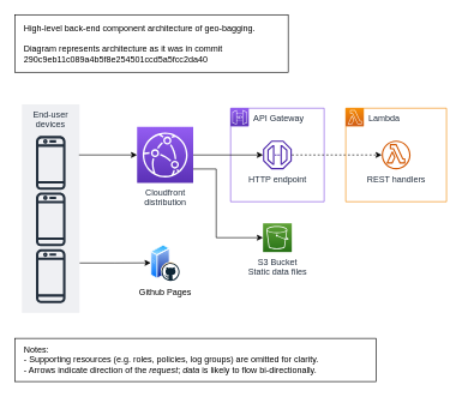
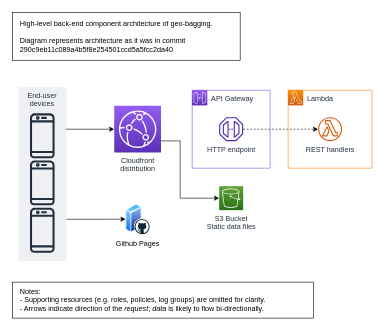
  <mxCell id="0" />
  <mxCell id="1" parent="0" />
  <mxCell id="2" value="" style="group" vertex="1" connectable="0" parent="1"><mxGeometry x="30" y="144.5" width="80" height="290" as="geometry" /></mxCell>
  <mxCell id="3" value="End-user devices" style="fillColor=#EFF0F3;strokeColor=none;dashed=0;verticalAlign=top;fontStyle=0;fontColor=#232F3D;whiteSpace=wrap;html=1;" vertex="1" parent="2"><mxGeometry width="80" height="290" as="geometry" /></mxCell>
  <mxCell id="4" value="" style="sketch=0;outlineConnect=0;fontColor=#232F3E;gradientColor=none;fillColor=#232F3D;strokeColor=none;dashed=0;verticalLabelPosition=bottom;verticalAlign=top;align=center;html=1;fontSize=12;fontStyle=0;aspect=fixed;pointerEvents=1;shape=mxgraph.aws4.mobile_client;points=[[1,0.25,0,0,0],[1,0.5,0,0,0],[1,0.75,0,0,0]];" vertex="1" parent="2"><mxGeometry x="19.5" y="42.5" width="41" height="78" as="geometry" /></mxCell>
  <mxCell id="5" value="" style="sketch=0;outlineConnect=0;fontColor=#232F3E;gradientColor=none;fillColor=#232F3D;strokeColor=none;dashed=0;verticalLabelPosition=bottom;verticalAlign=top;align=center;html=1;fontSize=12;fontStyle=0;aspect=fixed;pointerEvents=1;shape=mxgraph.aws4.mobile_client;points=[[1,0.25,0,0,0],[1,0.5,0,0,0],[1,0.75,0,0,0]];" vertex="1" parent="2"><mxGeometry x="19.5" y="121" width="41" height="78" as="geometry" /></mxCell>
  <mxCell id="6" value="" style="sketch=0;outlineConnect=0;fontColor=#232F3E;gradientColor=none;fillColor=#232F3D;strokeColor=none;dashed=0;verticalLabelPosition=bottom;verticalAlign=top;align=center;html=1;fontSize=12;fontStyle=0;aspect=fixed;pointerEvents=1;shape=mxgraph.aws4.mobile_client;points=[[1,0.25,0,0,0],[1,0.5,0,0,0],[1,0.75,0,0,0]];" vertex="1" parent="2"><mxGeometry x="19.5" y="200" width="41" height="78" as="geometry" /></mxCell>
  <mxCell id="7" value="API Gateway" style="points=[[0,0],[0.25,0],[0.5,0],[0.75,0],[1,0],[1,0.25],[1,0.5],[1,0.75],[1,1],[0.75,1],[0.5,1],[0.25,1],[0,1],[0,0.75],[0,0.5],[0,0.25]];outlineConnect=0;gradientColor=none;html=1;whiteSpace=wrap;fontSize=12;fontStyle=0;container=1;pointerEvents=0;collapsible=0;recursiveResize=0;shape=mxgraph.aws4.group;grIcon=mxgraph.aws4.group_aws_cloud_alt;strokeColor=#8552e2;fillColor=none;verticalAlign=top;align=left;spacingLeft=30;fontColor=#232F3E;dashed=0;" parent="1" vertex="1"><mxGeometry x="320" y="150" width="130" height="130" as="geometry" /></mxCell>
  <mxCell id="8" value="HTTP endpoint" style="sketch=0;outlineConnect=0;fontColor=#232F3E;gradientColor=none;fillColor=#4D27AA;strokeColor=none;dashed=0;verticalLabelPosition=bottom;verticalAlign=top;align=center;html=1;fontSize=12;fontStyle=0;aspect=fixed;pointerEvents=1;shape=mxgraph.aws4.endpoint;" parent="7" vertex="1"><mxGeometry x="45" y="45" width="40" height="40" as="geometry" /></mxCell>
  <mxCell id="9" value="" style="sketch=0;points=[[0,0,0],[0.25,0,0],[0.5,0,0],[0.75,0,0],[1,0,0],[0,1,0],[0.25,1,0],[0.5,1,0],[0.75,1,0],[1,1,0],[0,0.25,0],[0,0.5,0],[0,0.75,0],[1,0.25,0],[1,0.5,0],[1,0.75,0]];outlineConnect=0;fontColor=#232F3E;gradientColor=#945DF2;gradientDirection=north;fillColor=#5A30B5;strokeColor=#ffffff;dashed=0;verticalLabelPosition=bottom;verticalAlign=top;align=center;html=1;fontSize=12;fontStyle=0;aspect=fixed;shape=mxgraph.aws4.resourceIcon;resIcon=mxgraph.aws4.api_gateway;" parent="7" vertex="1"><mxGeometry width="25" height="25" as="geometry" /></mxCell>
- <mxCell id="10" style="edgeStyle=orthogonalEdgeStyle;rounded=0;orthogonalLoop=1;jettySize=auto;html=1;" edge="1" parent="1" source="12" target="8"><mxGeometry relative="1" as="geometry" /></mxCell>
  <mxCell id="11" style="edgeStyle=orthogonalEdgeStyle;rounded=0;orthogonalLoop=1;jettySize=auto;html=1;exitX=1;exitY=0.75;exitDx=0;exitDy=0;exitPerimeter=0;entryX=0;entryY=0.5;entryDx=0;entryDy=0;entryPerimeter=0;" edge="1" parent="1" source="12" target="14"><mxGeometry relative="1" as="geometry"><Array as="points"><mxPoint x="300" y="235" /><mxPoint x="300" y="330" /></Array></mxGeometry></mxCell>
  <mxCell id="12" value="Cloudfront&lt;br&gt;distribution" style="sketch=0;points=[[0,0,0],[0.25,0,0],[0.5,0,0],[0.75,0,0],[1,0,0],[0,1,0],[0.25,1,0],[0.5,1,0],[0.75,1,0],[1,1,0],[0,0.25,0],[0,0.5,0],[0,0.75,0],[1,0.25,0],[1,0.5,0],[1,0.75,0]];outlineConnect=0;fontColor=#232F3E;gradientColor=#945DF2;gradientDirection=north;fillColor=#5A30B5;strokeColor=#ffffff;dashed=0;verticalLabelPosition=bottom;verticalAlign=top;align=center;html=1;fontSize=12;fontStyle=0;aspect=fixed;shape=mxgraph.aws4.resourceIcon;resIcon=mxgraph.aws4.cloudfront;" parent="1" vertex="1"><mxGeometry x="190" y="176" width="78" height="78" as="geometry" /></mxCell>
  <mxCell id="13" style="edgeStyle=orthogonalEdgeStyle;rounded=0;orthogonalLoop=1;jettySize=auto;html=1;dashed=1;" parent="1" source="8" target="22" edge="1"><mxGeometry relative="1" as="geometry" /></mxCell>
  <mxCell id="14" value="S3 Bucket&lt;br&gt;Static data files" style="sketch=0;points=[[0,0,0],[0.25,0,0],[0.5,0,0],[0.75,0,0],[1,0,0],[0,1,0],[0.25,1,0],[0.5,1,0],[0.75,1,0],[1,1,0],[0,0.25,0],[0,0.5,0],[0,0.75,0],[1,0.25,0],[1,0.5,0],[1,0.75,0]];outlineConnect=0;fontColor=#232F3E;gradientColor=#60A337;gradientDirection=north;fillColor=#277116;strokeColor=#ffffff;dashed=0;verticalLabelPosition=bottom;verticalAlign=top;align=center;html=1;fontSize=12;fontStyle=0;aspect=fixed;shape=mxgraph.aws4.resourceIcon;resIcon=mxgraph.aws4.s3;labelPosition=center;" parent="1" vertex="1"><mxGeometry x="365" y="310" width="40" height="40" as="geometry" /></mxCell>
  <mxCell id="15" value="High-level back-end component architecture of geo-bagging.&lt;br&gt;&lt;br&gt;Diagram represents architecture as it was in commit&lt;br style=&quot;border-color: var(--border-color);&quot;&gt;290c9eb11c089a4b5f8e254501ccd5a5fcc2da40" style="rounded=0;whiteSpace=wrap;html=1;align=left;spacing=3;spacingLeft=10;spacingBottom=10;spacingRight=10;spacingTop=10;" parent="1" vertex="1"><mxGeometry x="20" y="20" width="380" height="80" as="geometry" /></mxCell>
  <mxCell id="16" value="Notes:&lt;br&gt;- Supporting resources (e.g. roles, policies, log groups) are omitted for clarity.&lt;br&gt;- Arrows indicate direction of the &lt;i&gt;request&lt;/i&gt;; &lt;i&gt;data&lt;/i&gt; is likely to flow bi-directionally." style="rounded=0;whiteSpace=wrap;html=1;align=left;spacing=3;spacingLeft=10;spacingBottom=10;spacingRight=10;spacingTop=10;" parent="1" vertex="1"><mxGeometry x="20" y="470" width="502" height="60" as="geometry" /></mxCell>
  <mxCell id="17" value="" style="group" vertex="1" connectable="0" parent="1"><mxGeometry x="209" y="340" width="40" height="50" as="geometry" /></mxCell>
  <mxCell id="18" value="Github Pages" style="image;aspect=fixed;perimeter=ellipsePerimeter;html=1;align=center;shadow=0;dashed=0;spacingTop=3;image=img/lib/active_directory/web_server.svg;" vertex="1" parent="17"><mxGeometry width="40" height="50" as="geometry" /></mxCell>
  <mxCell id="19" value="" style="dashed=0;outlineConnect=0;html=1;align=center;labelPosition=center;verticalLabelPosition=bottom;verticalAlign=top;shape=mxgraph.weblogos.github" vertex="1" parent="17"><mxGeometry x="15" y="25" width="25" height="25" as="geometry" /></mxCell>
  <mxCell id="20" value="Lambda" style="points=[[0,0],[0.25,0],[0.5,0],[0.75,0],[1,0],[1,0.25],[1,0.5],[1,0.75],[1,1],[0.75,1],[0.5,1],[0.25,1],[0,1],[0,0.75],[0,0.5],[0,0.25]];outlineConnect=0;gradientColor=none;html=1;whiteSpace=wrap;fontSize=12;fontStyle=0;container=0;pointerEvents=0;collapsible=0;recursiveResize=0;shape=mxgraph.aws4.group;grIcon=mxgraph.aws4.group_aws_cloud_alt;strokeColor=#f28806;fillColor=none;verticalAlign=top;align=left;spacingLeft=30;fontColor=#232F3E;dashed=0;" parent="1" vertex="1"><mxGeometry x="480" y="150" width="140" height="130" as="geometry" /></mxCell>
  <mxCell id="21" value="" style="sketch=0;points=[[0,0,0],[0.25,0,0],[0.5,0,0],[0.75,0,0],[1,0,0],[0,1,0],[0.25,1,0],[0.5,1,0],[0.75,1,0],[1,1,0],[0,0.25,0],[0,0.5,0],[0,0.75,0],[1,0.25,0],[1,0.5,0],[1,0.75,0]];outlineConnect=0;fontColor=#232F3E;gradientColor=#F78E04;gradientDirection=north;fillColor=#D05C17;strokeColor=#ffffff;dashed=0;verticalLabelPosition=bottom;verticalAlign=top;align=center;html=1;fontSize=12;fontStyle=0;aspect=fixed;shape=mxgraph.aws4.resourceIcon;resIcon=mxgraph.aws4.lambda;" vertex="1" parent="1"><mxGeometry x="480" y="150" width="25" height="25" as="geometry" /></mxCell>
  <mxCell id="22" value="&lt;span style=&quot;color: rgb(35, 47, 62); font-family: Helvetica; font-size: 12px; font-style: normal; font-variant-ligatures: normal; font-variant-caps: normal; font-weight: 400; letter-spacing: normal; orphans: 2; text-align: center; text-indent: 0px; text-transform: none; widows: 2; word-spacing: 0px; -webkit-text-stroke-width: 0px; background-color: rgb(255, 255, 255); text-decoration-thickness: initial; text-decoration-style: initial; text-decoration-color: initial; float: none; display: inline !important;&quot;&gt;REST handlers&lt;/span&gt;" style="sketch=0;outlineConnect=0;fontColor=#232F3E;gradientColor=none;fillColor=#D45B07;strokeColor=none;dashed=0;verticalLabelPosition=bottom;verticalAlign=top;align=center;html=1;fontSize=12;fontStyle=0;aspect=fixed;pointerEvents=1;shape=mxgraph.aws4.lambda_function;" parent="1" vertex="1"><mxGeometry x="530" y="195.004" width="40" height="40" as="geometry" /></mxCell>
  <mxCell id="23" style="edgeStyle=orthogonalEdgeStyle;rounded=0;orthogonalLoop=1;jettySize=auto;html=1;exitX=0.99;exitY=0.243;exitDx=0;exitDy=0;exitPerimeter=0;" edge="1" parent="1" source="3" target="12"><mxGeometry relative="1" as="geometry" /></mxCell>
  <mxCell id="24" style="edgeStyle=orthogonalEdgeStyle;rounded=0;orthogonalLoop=1;jettySize=auto;html=1;exitX=1.002;exitY=0.761;exitDx=0;exitDy=0;entryX=0;entryY=0.5;entryDx=0;entryDy=0;exitPerimeter=0;" edge="1" parent="1" source="3" target="18"><mxGeometry relative="1" as="geometry" /></mxCell>
